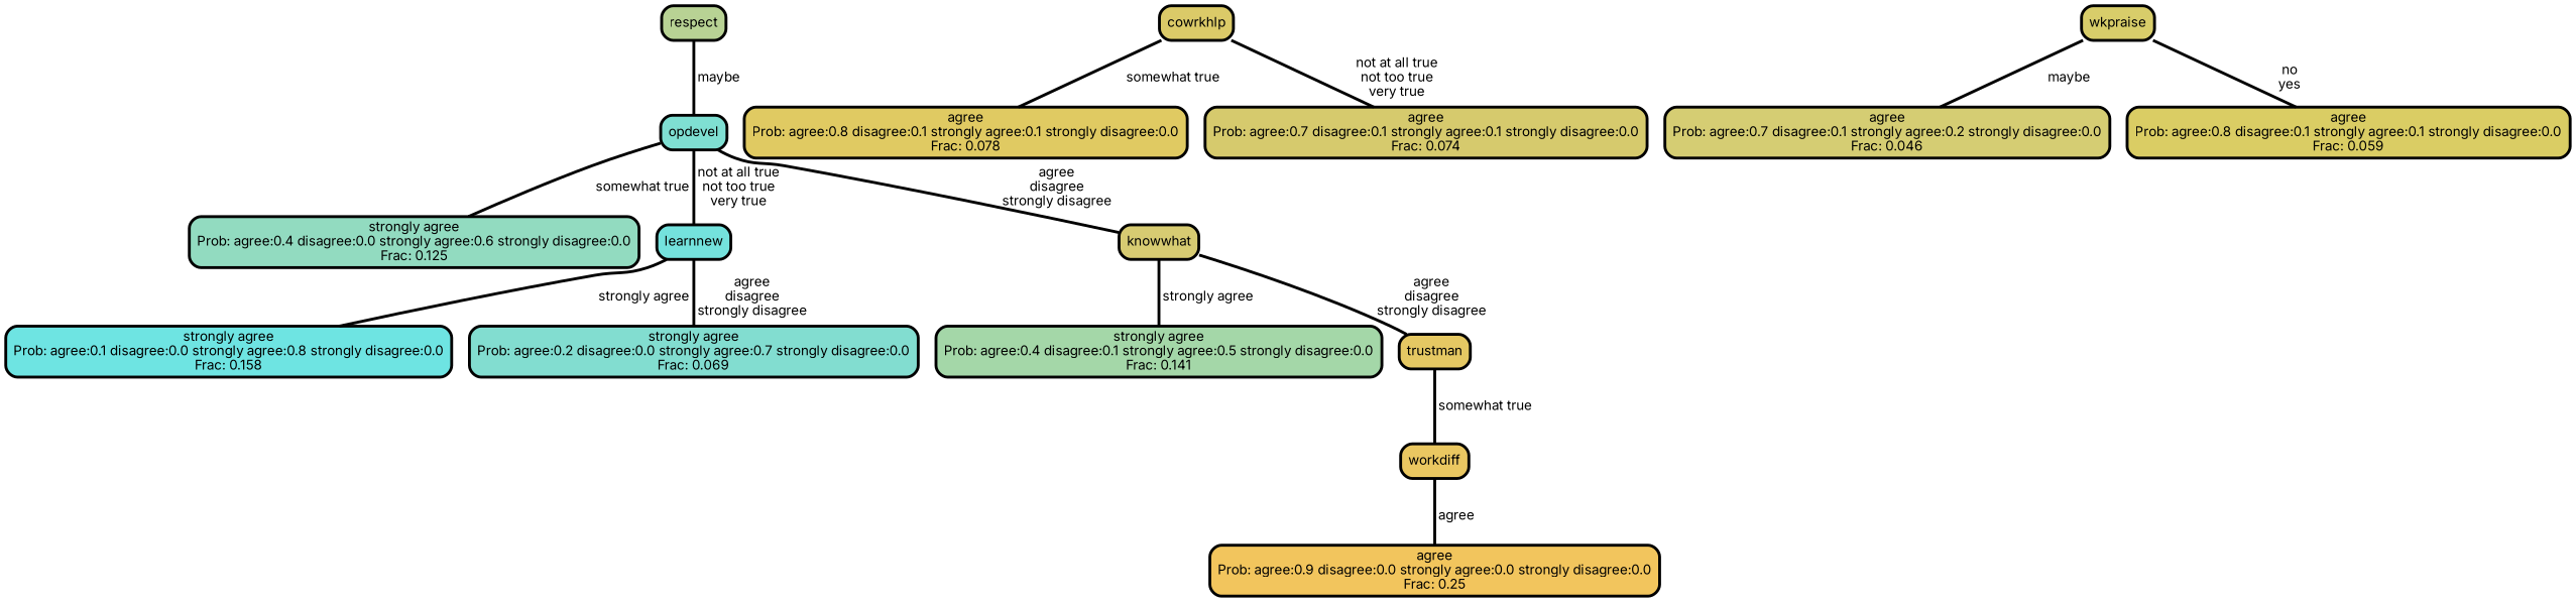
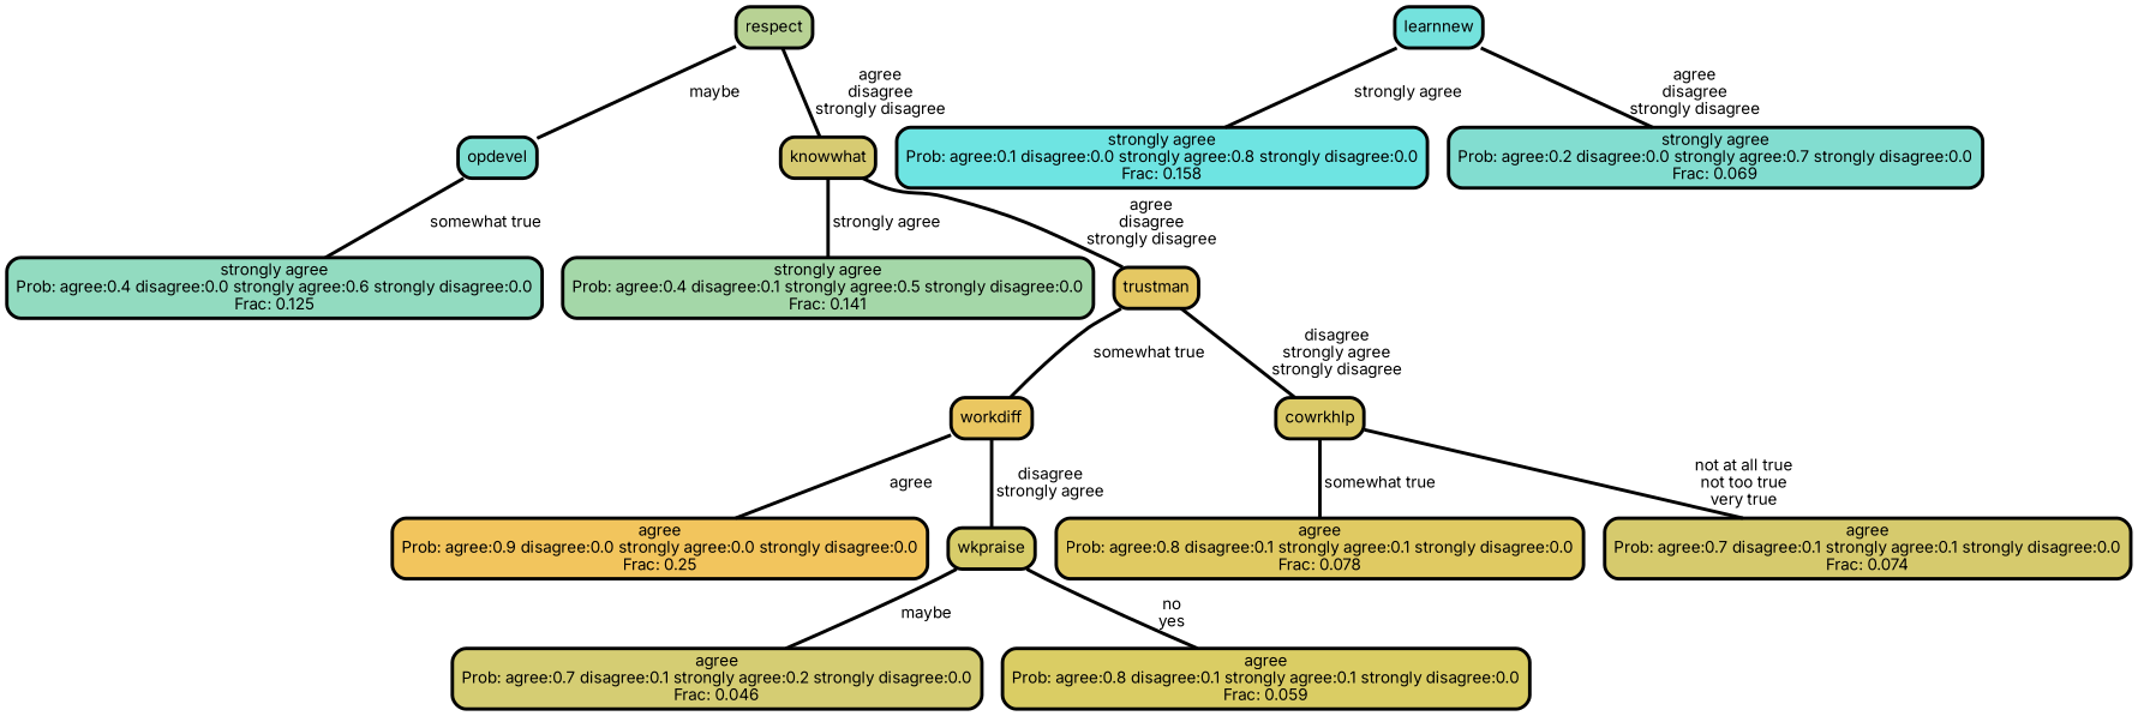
  graph {
    fontname=Inter
    ranksep="0 equally"
    splines=straight
    node [color=black fontcolor=black fontname=Inter penwidth=3 shape=box style="filled, rounded"]
    edge [color=black fontname=Inter penwidth=3]
    n1 [fillcolor="#92dbc0" label="strongly agree\nProb: agree:0.4 disagree:0.0 strongly agree:0.6 strongly disagree:0.0\nFrac: 0.125"]
    n2 [fillcolor="#7fdfd2" label=opdevel]
    n3 [fillcolor="#74e2dd" label=learnnew]
    n4 [fillcolor="#6ee4e2" label="strongly agree\nProb: agree:0.1 disagree:0.0 strongly agree:0.8 strongly disagree:0.0\nFrac: 0.158"]
    n5 [fillcolor="#82ddd0" label="strongly agree\nProb: agree:0.2 disagree:0.0 strongly agree:0.7 strongly disagree:0.0\nFrac: 0.069"]
    n6 [fillcolor="#b8d294" label=respect]
    n7 [fillcolor="#d7cb72" label=knowwhat]
    n8 [fillcolor="#a4d7a8" label="strongly agree\nProb: agree:0.4 disagree:0.1 strongly agree:0.5 strongly disagree:0.0\nFrac: 0.141"]
    n9 [fillcolor="#e5c863" label=trustman]
    n10 [fillcolor="#eac761" label=workdiff]
    n11 [fillcolor="#dbca68" label=cowrkhlp]
    n12 [fillcolor="#f2c55d" label="agree\nProb: agree:0.9 disagree:0.0 strongly agree:0.0 strongly disagree:0.0\nFrac: 0.25"]
    n13 [fillcolor="#d8cd6a" label=wkpraise]
    n14 [fillcolor="#d5cd73" label="agree\nProb: agree:0.7 disagree:0.1 strongly agree:0.2 strongly disagree:0.0\nFrac: 0.046"]
    n15 [fillcolor="#dacd64" label="agree\nProb: agree:0.8 disagree:0.1 strongly agree:0.1 strongly disagree:0.0\nFrac: 0.059"]
    n16 [fillcolor="#e0ca62" label="agree\nProb: agree:0.8 disagree:0.1 strongly agree:0.1 strongly disagree:0.0\nFrac: 0.078"]
    n17 [fillcolor="#d6ca6d" label="agree\nProb: agree:0.7 disagree:0.1 strongly agree:0.1 strongly disagree:0.0\nFrac: 0.074"]
    subgraph sub_1 {
      rank=same
    }
    n2 -- n1 [label=" somewhat true"]
-   n2 -- n3 [label=" not at all true\n not too true\n very true"]
    n3 -- n4 [label=" strongly agree"]
    n3 -- n5 [label=" agree\n disagree\n strongly disagree"]
    n6 -- n2 [label=" maybe"]
-   n2 -- n7 [label=" agree\n disagree\n strongly disagree"]
+   n6 -- n7 [label=" agree\n disagree\n strongly disagree"]
    n7 -- n8 [label=" strongly agree"]
    n7 -- n9 [label=" agree\n disagree\n strongly disagree"]
    n9 -- n10 [label=" somewhat true"]
+   n9 -- n11 [label=" disagree\n strongly agree\n strongly disagree"]
    n10 -- n12 [label=" agree"]
+   n10 -- n13 [label=" disagree\n strongly agree"]
    n11 -- n16 [label=" somewhat true"]
    n11 -- n17 [label=" not at all true\n not too true\n very true"]
    n13 -- n14 [label=" maybe"]
    n13 -- n15 [label=" no\n yes"]
  }
